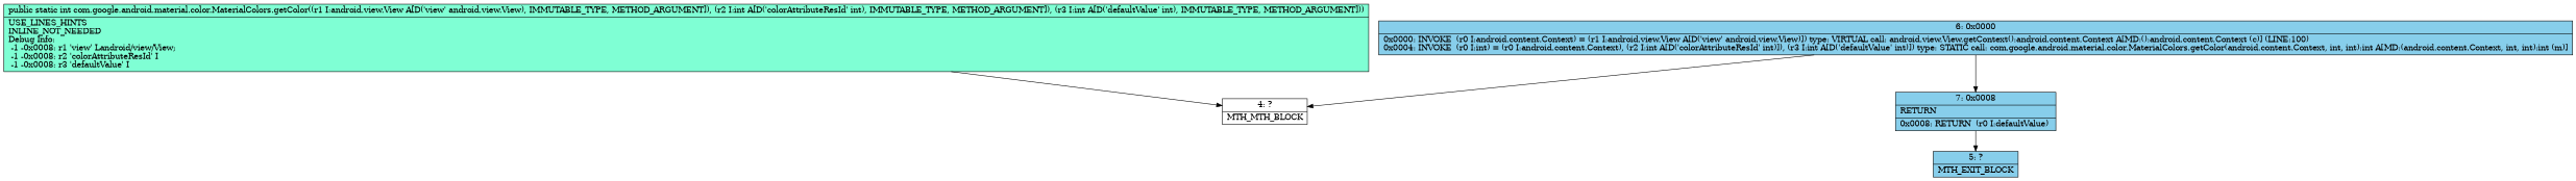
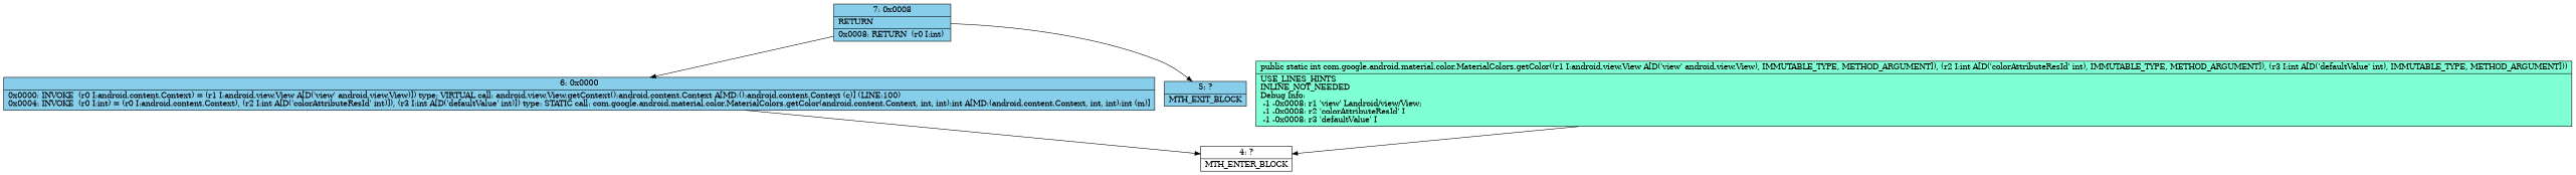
  digraph {
    node [fillcolor=skyblue shape=record style=filled]
-   n1 [fillcolor=white label="{4\:\ ?|MTH_MTH_BLOCK\l}"]
+   n1 [fillcolor=white label="{4\:\ ?|MTH_ENTER_BLOCK\l}"]
    n2 [label="{6\:\ 0x0000|0x0000: INVOKE  (r0 I:android.content.Context) = (r1 I:android.view.View A[D('view' android.view.View)]) type: VIRTUAL call: android.view.View.getContext():android.content.Context A[MD:():android.content.Context (c)] (LINE:100)\l0x0004: INVOKE  (r0 I:int) = (r0 I:android.content.Context), (r2 I:int A[D('colorAttributeResId' int)]), (r3 I:int A[D('defaultValue' int)]) type: STATIC call: com.google.android.material.color.MaterialColors.getColor(android.content.Context, int, int):int A[MD:(android.content.Context, int, int):int (m)]\l}"]
-   n3 [label="{7\:\ 0x0008|RETURN\l|0x0008: RETURN  (r0 I:defaultValue) \l}"]
+   n3 [label="{7\:\ 0x0008|RETURN\l|0x0008: RETURN  (r0 I:int) \l}"]
    n4 [label="{5\:\ ?|MTH_EXIT_BLOCK\l}"]
    n5 [fillcolor=aquamarine label="{public static int com.google.android.material.color.MaterialColors.getColor((r1 I:android.view.View A[D('view' android.view.View), IMMUTABLE_TYPE, METHOD_ARGUMENT]), (r2 I:int A[D('colorAttributeResId' int), IMMUTABLE_TYPE, METHOD_ARGUMENT]), (r3 I:int A[D('defaultValue' int), IMMUTABLE_TYPE, METHOD_ARGUMENT]))  | USE_LINES_HINTS\lINLINE_NOT_NEEDED\lDebug Info:\l  \-1 \-0x0008: r1 'view' Landroid\/view\/View;\l  \-1 \-0x0008: r2 'colorAttributeResId' I\l  \-1 \-0x0008: r3 'defaultValue' I\l}"]
    n2 -> n1
-   n2 -> n3
+   n3 -> n2
    n3 -> n4
    n5 -> n1
  }
